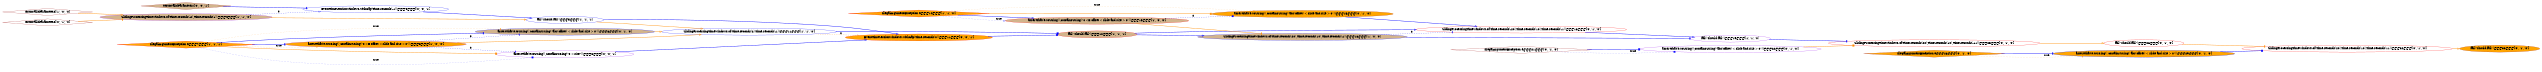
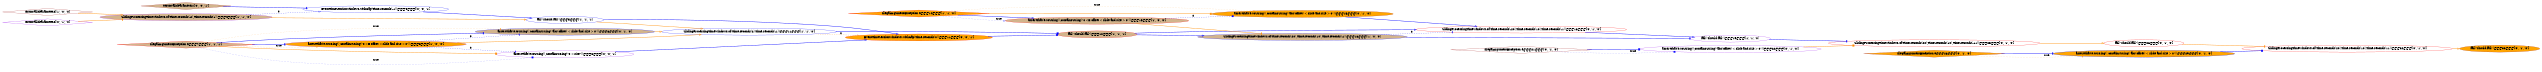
  digraph {
    rankdir=LR
    node [color=red fillcolor=white shape=ellipse style=filled]
    edge [arrowhead=onormal color=blue style=bold]
    n1 [color=brown fillcolor=orange label="fail(\"should fail\")@@@33@@@['0', '1', '0']"]
    n2 [fillcolor=orange label="EventTimeSessionWindows.withGap(Time.seconds(0))@@@11@@@['0', '0', '1']"]
    n3 [fillcolor=tan label="fail(\"should fail\")@@@12@@@['1', '1', '1']"]
    n4 [label="SlidingProcessingTimeWindows.of(Time.seconds(-20),Time.seconds(10),Time.seconds(-1))@@@18@@@['0', '1', '0']"]
    n5 [color=blue fillcolor=tan label="SlidingProcessingTimeWindows.of(Time.seconds(20),Time.seconds(10),Time.seconds(-1))@@@18@@@['1', '0', '0']"]
    n6 [color=brown fillcolor=orange label="assertThat(e.toString(),containsString(\"abs(offset) < slide and size > 0\"))@@@15@@@['0', '1', '0']"]
    n7 [color=purple label="fail(\"should fail\")@@@19@@@['1', '1', '0']"]
    n8 [fillcolor=orange label="IllegalArgumentException e@@@14@@@['1', '1', '0']" shape=diamond]
    n9 [fillcolor=tan label="assertThat(e.toString(),containsString(\"0 <= offset < slide and size > 0\"))@@@15@@@['1', '0', '0']"]
    n10 [label="SlidingProcessingTimeWindows.of(Time.seconds(20),Time.seconds(10),Time.seconds(11))@@@32@@@['0', '1', '0']"]
-   n11 [fillcolor=orange label="IllegalArgumentException e@@@7@@@['1', '1', '1']" shape=diamond]
+   n11 [fillcolor=tan label="IllegalArgumentException e@@@7@@@['1', '1', '1']" shape=diamond]
    n12 [color=purple label="assertThat(e.toString(),containsString(\"0 < size\"))@@@8@@@['0', '0', '1']"]
    n13 [color=blue fillcolor=tan label="assertThat(e.toString(),containsString(\"abs(offset) < slide and size > 0\"))@@@8@@@['0', '1', '0']"]
    n14 [color=purple fillcolor=orange label="assertThat(e.toString(),containsString(\"0 <= offset < slide and size > 0\"))@@@8@@@['1', '0', '0']"]
    n15 [color=blue label="SlidingProcessingTimeWindows.of(Time.seconds(2),Time.seconds(-1))@@@11@@@['1', '1', '0']"]
    n16 [label="SlidingProcessingTimeWindows.of(Time.seconds(20),Time.seconds(10),Time.seconds(-11))@@@25@@@['0', '1', '0']"]
    n17 [label="fail(\"should fail\")@@@26@@@['0', '1', '0']"]
    n18 [color=blue label="EventTimeSessionWindows.withGap(Time.seconds(-1))@@@4@@@['0', '0', '1']"]
    n19 [color=blue label="fail(\"should fail\")@@@5@@@['1', '1', '1']"]
    n20 [color=brown label="testInvalidParameters['1', '0', '0']" shape=diamond]
    n21 [color=purple fillcolor=tan label="SlidingProcessingTimeWindows.of(Time.seconds(-2),Time.seconds(1))@@@4@@@['1', '1', '0']"]
    n22 [color=brown fillcolor=orange label="IllegalArgumentException e@@@28@@@['0', '1', '0']" shape=diamond]
    n23 [color=blue fillcolor=orange label="assertThat(e.toString(),containsString(\"abs(offset) < slide and size > 0\"))@@@29@@@['0', '1', '0']"]
    n24 [color=purple label="assertThat(e.toString(),containsString(\"abs(offset) < slide and size > 0\"))@@@22@@@['0', '1', '0']"]
    n25 [color=brown fillcolor=tan label="testInvalidParameters['0', '0', '1']" shape=diamond]
-   n26 [color=brown label="testInvalidParameters['0', '1', '0']" shape=diamond]
+   n26 [color=purple label="testInvalidParameters['0', '1', '0']" shape=diamond]
    n27 [color=brown label="IllegalArgumentException e@@@21@@@['0', '1', '0']" shape=diamond]
    n2 -> n3 [arrowhead=box]
    n3 -> n4
    n3 -> n5
    n4 -> n7
    n5 -> n4 [arrowhead=tee label=0 style=dashed]
    n5 -> n7 [arrowhead=tee]
    n6 -> n4
    n7 -> n16 [arrowhead=tee]
    n8 -> n6 [color=darkorange label=true style=dotted]
    n8 -> n6 [arrowhead=box color=darkorange]
    n8 -> n9
    n8 -> n9 [label=true style=dotted]
    n9 -> n5 [arrowhead=tee color=darkorange]
    n9 -> n6 [arrowhead=box label=0 style=dashed]
    n10 -> n1 [color=darkorange]
    n11 -> n12 [arrowhead=box label=true style=dotted]
    n11 -> n12 [arrowhead=box color=darkorange]
    n11 -> n13 [arrowhead=tee color=darkorange label=true style=dotted]
    n11 -> n13 [arrowhead=tee]
    n11 -> n14 [color=darkorange label=true style=dotted]
    n11 -> n14 [arrowhead=tee]
    n12 -> n2
    n13 -> n15 [color=darkorange]
    n14 -> n12 [arrowhead=tee label=0 style=dashed]
    n14 -> n13 [arrowhead=tee label=0 style=dashed]
    n14 -> n15 [color=darkorange]
    n15 -> n2 [color=darkorange label=0 style=dashed]
    n15 -> n3 [arrowhead=box]
    n16 -> n17 [color=darkorange]
    n17 -> n10 [arrowhead=tee color=darkorange]
    n18 -> n19
    n19 -> n2
    n19 -> n15 [color=darkorange]
    n20 -> n21 [color=darkorange]
    n21 -> n18 [label=0 style=dashed]
    n21 -> n19 [color=darkorange]
    n22 -> n23 [arrowhead=tee]
    n22 -> n23 [arrowhead=tee color=darkorange label=true style=dotted]
    n23 -> n10 [arrowhead=box]
    n24 -> n16 [arrowhead=box color=darkorange]
    n25 -> n18 [arrowhead=tee]
    n26 -> n21 [arrowhead=tee color=darkorange]
    n27 -> n24 [arrowhead=box]
    n27 -> n24 [arrowhead=box label=true style=dotted]
  }
